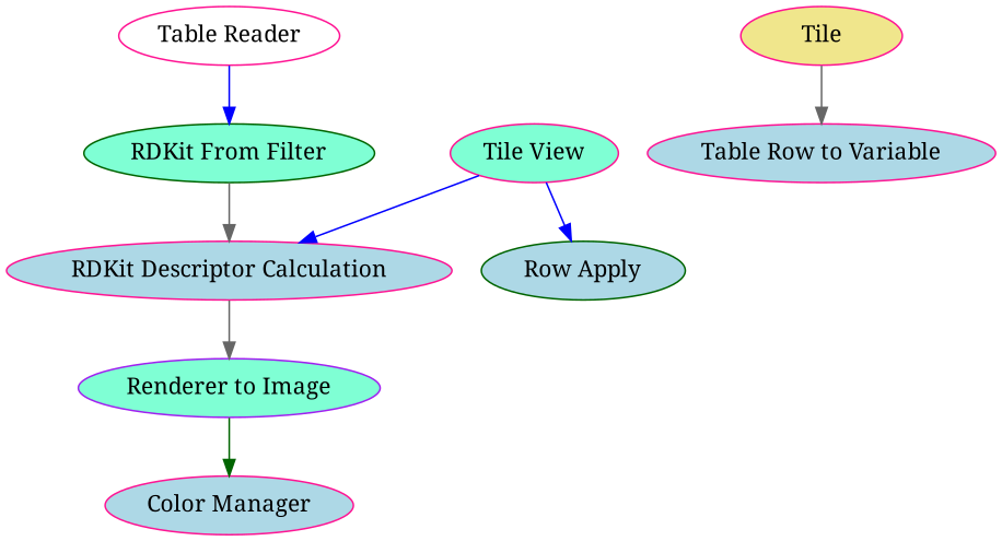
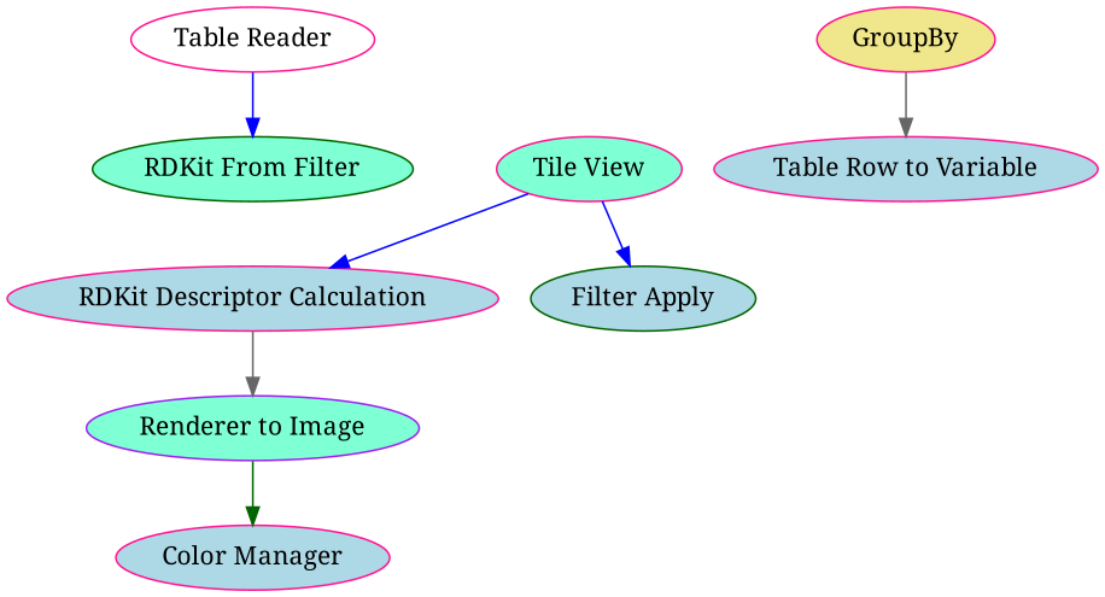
  digraph {
    fontname="Noto Serif"
    rankdir=TB
    node [color=deeppink fillcolor=lightblue fontname="Noto Serif" style=filled]
    edge [color=blue fontname="Noto Serif"]
    n1 [fillcolor=white label="Table Reader"]
    n2 [color=darkgreen fillcolor=aquamarine label="RDKit From Filter"]
    n3 [label="RDKit Descriptor Calculation"]
    n4 [color=purple fillcolor=aquamarine label="Renderer to Image"]
    n5 [fillcolor=aquamarine label="Tile View"]
-   n6 [color=darkgreen label="Row Apply"]
+   n6 [color=darkgreen label="Filter Apply"]
    n7 [label="Table Row to Variable"]
    n8 [label="Color Manager"]
-   n9 [fillcolor=khaki label=Tile]
+   n9 [fillcolor=khaki label=GroupBy]
    n1 -> n2
-   n2 -> n3 [color=gray40]
    n3 -> n4 [color=gray40]
    n4 -> n8 [color=darkgreen]
    n5 -> n3
    n5 -> n6
    n9 -> n7 [color=gray40]
  }
